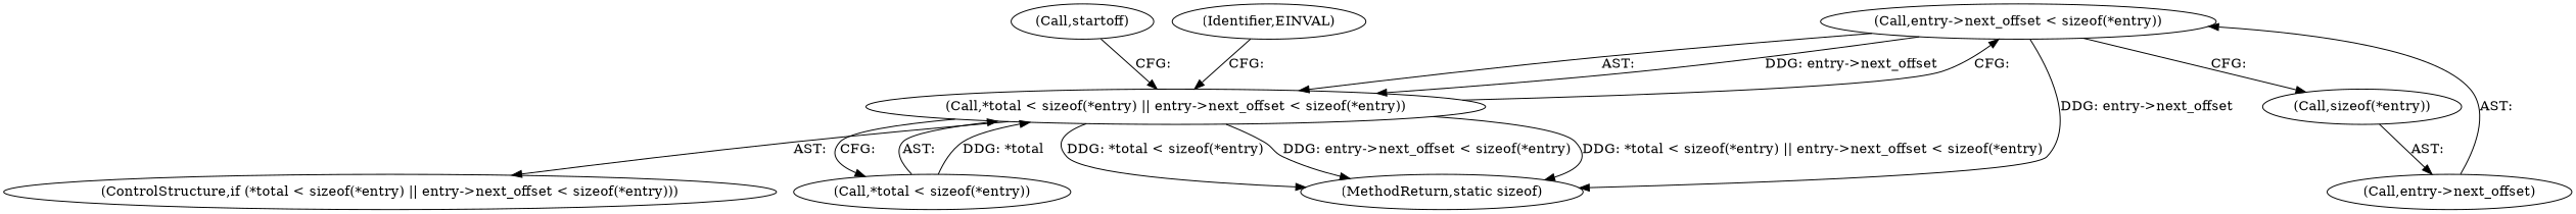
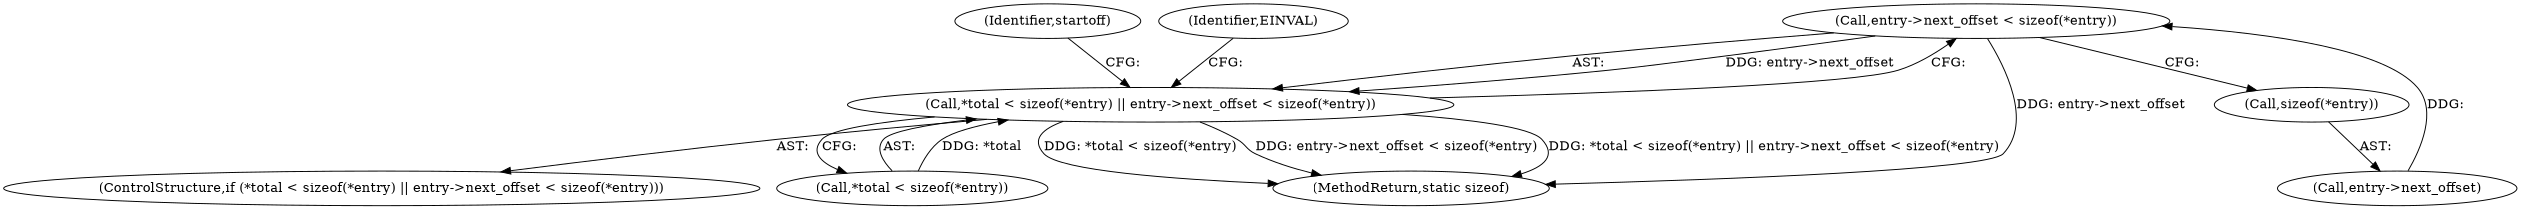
  digraph {
    n1 [label="(Call,entry->next_offset < sizeof(*entry))"]
    n2 [label="(Call,*total < sizeof(*entry) || entry->next_offset < sizeof(*entry))"]
    n3 [label="(MethodReturn,static sizeof)"]
    n4 [label="(Call,sizeof(*entry))"]
    n5 [label="(ControlStructure,if (*total < sizeof(*entry) || entry->next_offset < sizeof(*entry)))"]
    n6 [label="(Call,*total < sizeof(*entry))"]
    n7 [label="(Call,entry->next_offset)"]
-   n8 [label="(Call,startoff)"]
+   n8 [label="(Identifier,startoff)"]
    n9 [label="(Identifier,EINVAL)"]
    n1 -> n2 [label="AST: "]
    n1 -> n2 [label="DDG: entry->next_offset"]
    n1 -> n3 [label="DDG: entry->next_offset"]
    n1 -> n4 [label="CFG: "]
    n2 -> n1 [label="CFG: "]
    n2 -> n3 [label="DDG: *total < sizeof(*entry) || entry->next_offset < sizeof(*entry)"]
    n2 -> n3 [label="DDG: *total < sizeof(*entry)"]
    n2 -> n3 [label="DDG: entry->next_offset < sizeof(*entry)"]
    n2 -> n5 [label="AST: "]
    n2 -> n6 [label="CFG: "]
    n4 -> n7 [label="AST: "]
    n6 -> n2 [label="AST: "]
    n6 -> n2 [label="DDG: *total"]
-   n7 -> n1 [label="AST: "]
+   n7 -> n1 [label="DDG: "]
    n8 -> n2 [label="CFG: "]
    n9 -> n2 [label="CFG: "]
  }
